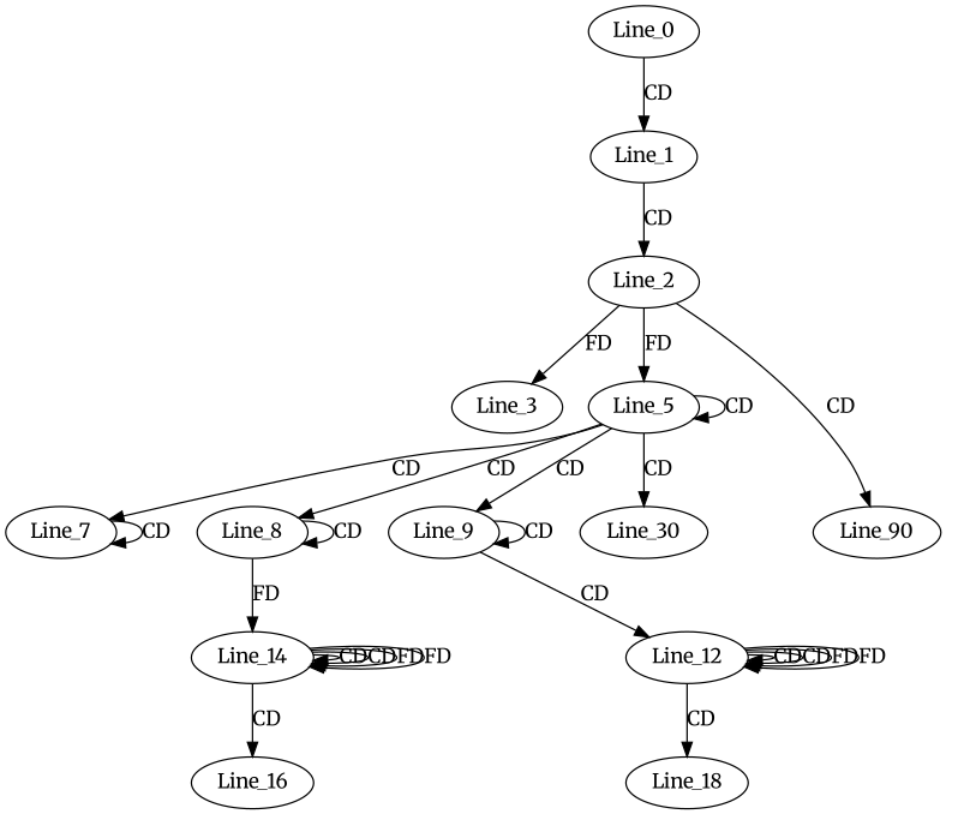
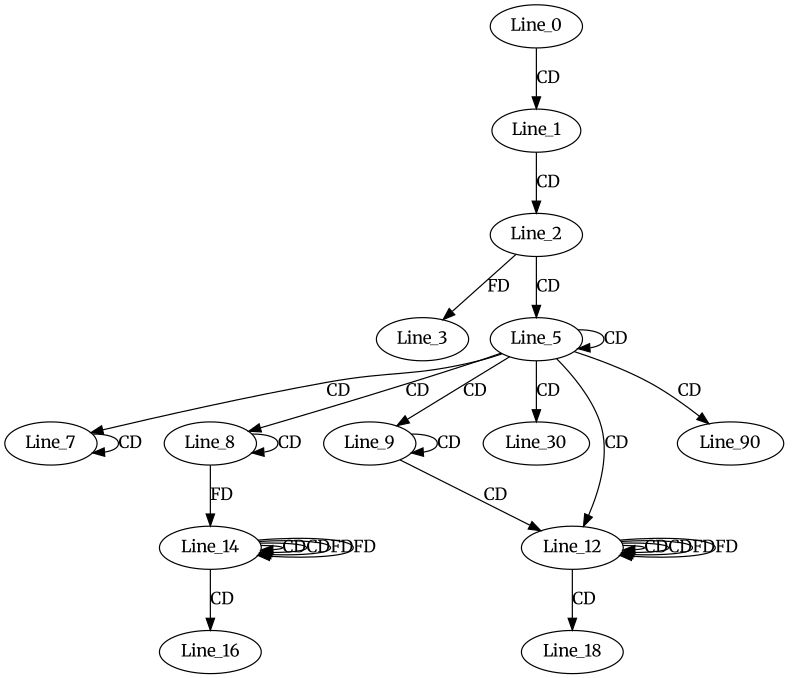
  digraph {
    fontname=Merriweather
    node [fontname=Merriweather]
    edge [fontname=Merriweather]
    Line_0
    Line_1
    Line_2
    Line_3
    Line_5
    Line_7
    Line_8
    Line_9
    n9 [label=Line_30]
    Line_12
    n11 [label=Line_90]
    Line_14
    Line_18
    Line_16
    Line_0 -> Line_1 [label=CD]
    Line_1 -> Line_2 [label=CD]
    Line_2 -> Line_3 [label=FD]
-   Line_2 -> Line_5 [label=FD]
+   Line_2 -> Line_5 [label=CD]
    Line_5 -> Line_5 [label=CD]
    Line_5 -> Line_7 [label=CD]
    Line_5 -> Line_8 [label=CD]
    Line_5 -> Line_9 [label=CD]
    Line_5 -> n9 [label=CD]
-   Line_2 -> n11 [label=CD]
+   Line_5 -> Line_12 [label=CD]
+   Line_5 -> n11 [label=CD]
    Line_7 -> Line_7 [label=CD]
    Line_8 -> Line_8 [label=CD]
    Line_8 -> Line_14 [label=FD]
    Line_9 -> Line_9 [label=CD]
    Line_9 -> Line_12 [label=CD]
    Line_12 -> Line_12 [label=CD]
    Line_12 -> Line_12 [label=CD]
    Line_12 -> Line_12 [label=FD]
    Line_12 -> Line_12 [label=FD]
    Line_12 -> Line_18 [label=CD]
    Line_14 -> Line_14 [label=CD]
    Line_14 -> Line_14 [label=CD]
    Line_14 -> Line_14 [label=FD]
    Line_14 -> Line_14 [label=FD]
    Line_14 -> Line_16 [label=CD]
  }
